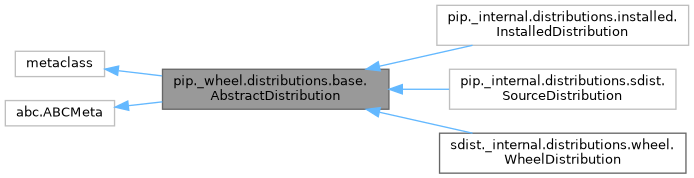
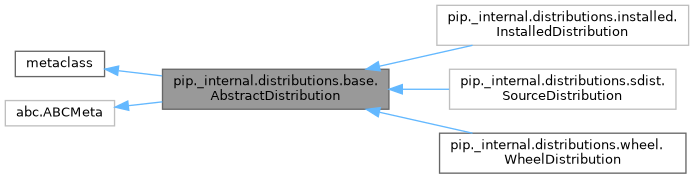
  digraph {
    rankdir=LR
    node [color=grey75 fillcolor=white fontname=Helvetica fontsize=10 shape=box style=filled]
    edge [color=steelblue1 dir=back fontname=Helvetica fontsize=10 labelfontname=Helvetica labelfontsize=10 style=solid]
-   n1 [color=gray40 fillcolor=grey60 fontcolor=black height=0.2 label="pip._wheel.distributions.base.\lAbstractDistribution" width=0.4]
+   n1 [color=gray40 fillcolor=grey60 fontcolor=black height=0.2 label="pip._internal.distributions.base.\lAbstractDistribution" width=0.4]
    n2 [height=0.2 label="pip._internal.distributions.installed.\lInstalledDistribution" width=0.4]
    n3 [height=0.2 label="pip._internal.distributions.sdist.\lSourceDistribution" width=0.4]
-   n4 [color=gray40 height=0.2 label="sdist._internal.distributions.wheel.\lWheelDistribution" width=0.4]
-   n5 [height=0.2 label=metaclass width=0.4]
+   n4 [color=gray40 height=0.2 label="pip._internal.distributions.wheel.\lWheelDistribution" width=0.4]
+   n5 [color=gray40 height=0.2 label=metaclass width=0.4]
    n6 [height=0.2 label="abc.ABCMeta" width=0.4]
    n1 -> n2
    n1 -> n3
    n1 -> n4
    n5 -> n1
    n6 -> n1
  }
